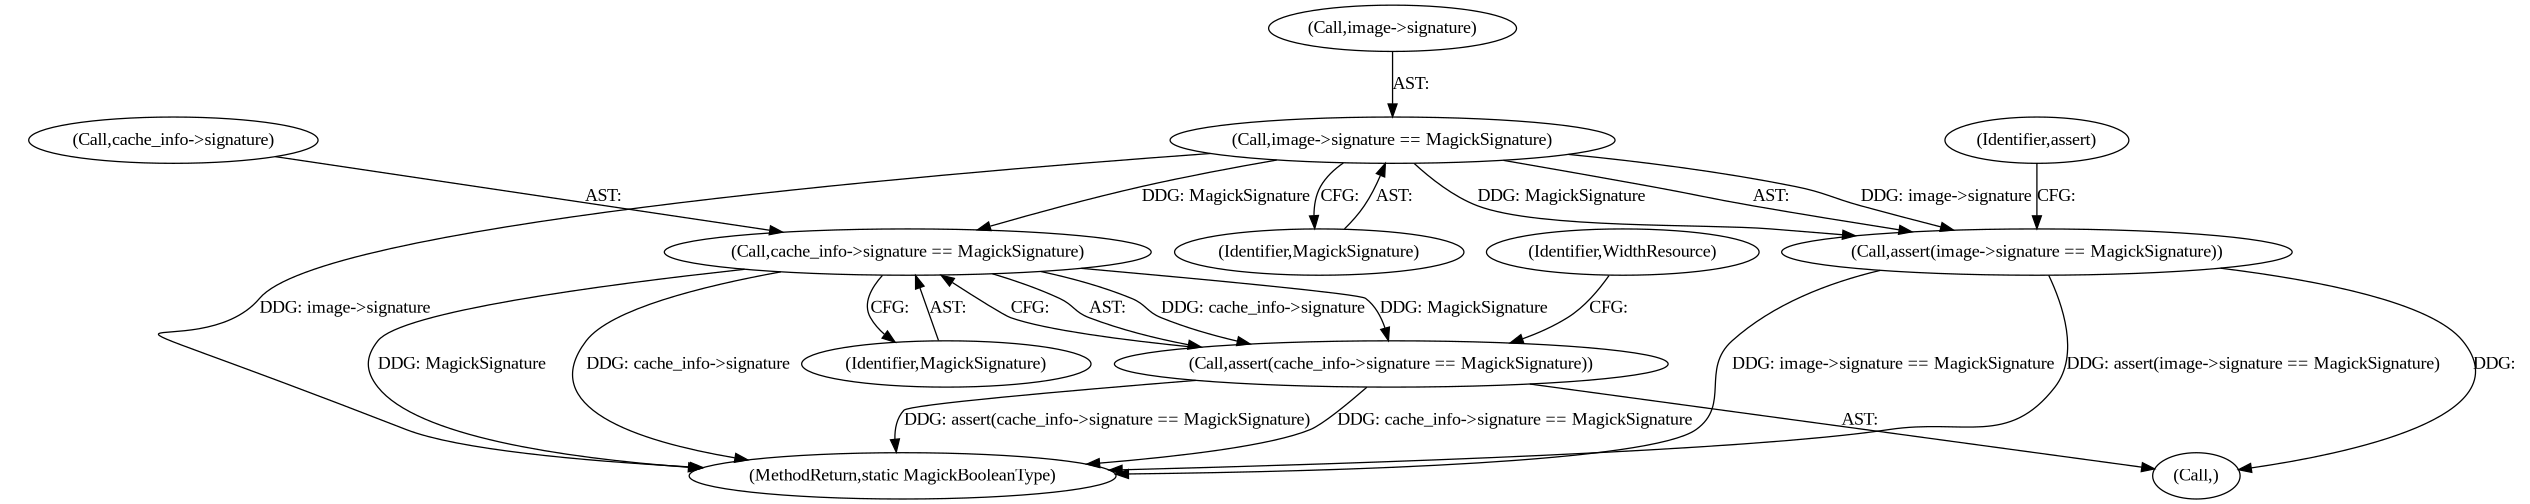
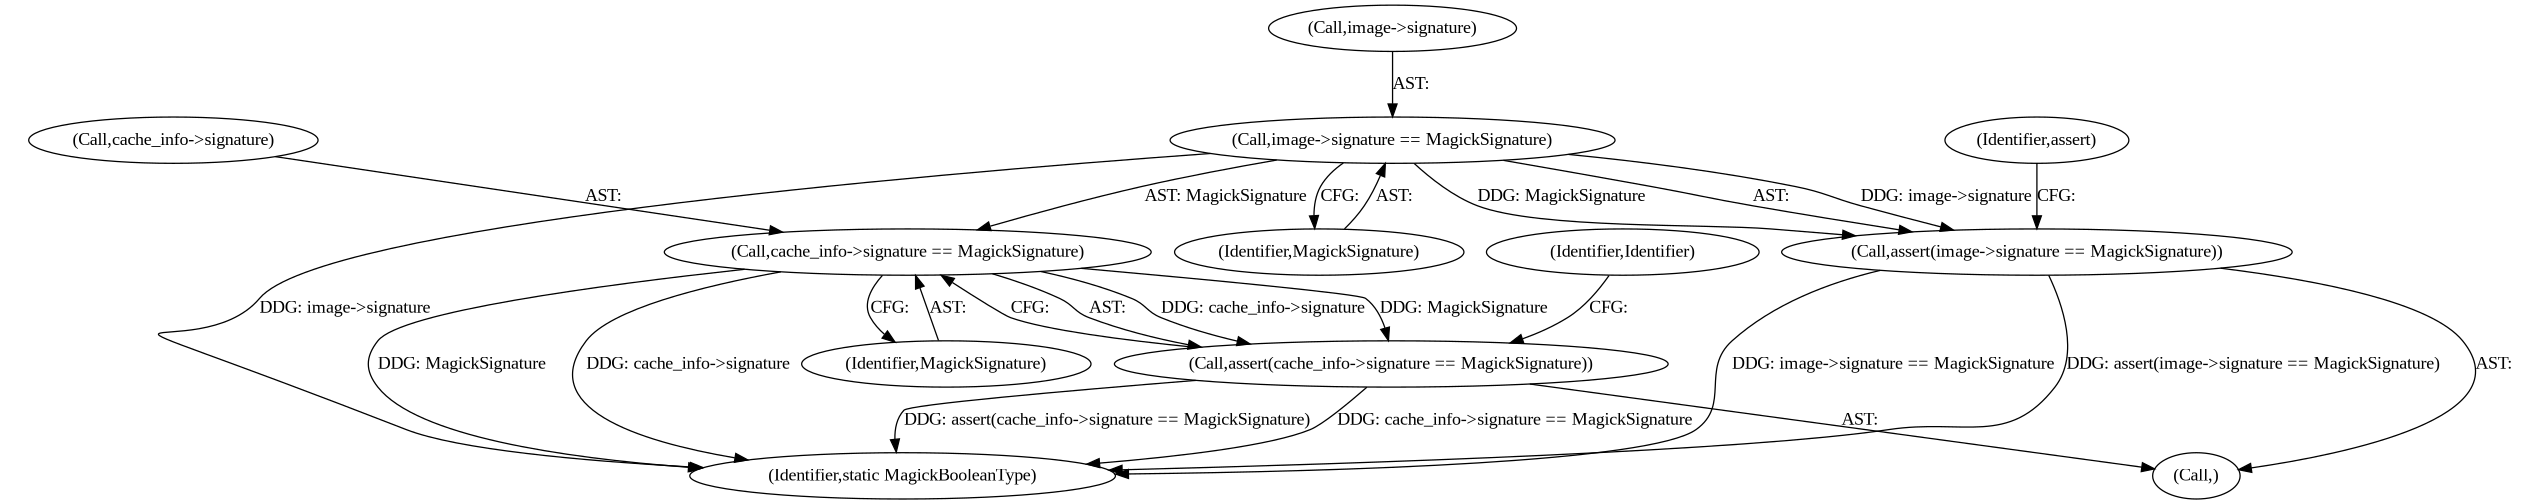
  digraph {
    fontname="Liberation Serif"
    node [fontname="Liberation Serif"]
    edge [fontname="Liberation Serif"]
    n1 [label="(Call,image->signature == MagickSignature)"]
    n2 [label="(Call,assert(image->signature == MagickSignature))"]
    n3 [label="(Call,cache_info->signature == MagickSignature)"]
    n4 [label="(Identifier,MagickSignature)"]
-   n5 [label="(MethodReturn,static MagickBooleanType)"]
+   n5 [label="(Identifier,static MagickBooleanType)"]
    n6 [label="(Call,)"]
    n7 [label="(Call,assert(cache_info->signature == MagickSignature))"]
    n8 [label="(Identifier,MagickSignature)"]
    n9 [label="(Identifier,assert)"]
-   n10 [label="(Identifier,WidthResource)"]
+   n10 [label="(Identifier,Identifier)"]
    n11 [label="(Call,cache_info->signature)"]
    n12 [label="(Call,image->signature)"]
    n1 -> n2 [label="AST: "]
    n1 -> n2 [label="DDG: image->signature"]
    n1 -> n2 [label="DDG: MagickSignature"]
-   n1 -> n3 [label="DDG: MagickSignature"]
+   n1 -> n3 [label="AST: MagickSignature"]
    n1 -> n4 [label="CFG: "]
    n1 -> n5 [label="DDG: image->signature"]
    n2 -> n5 [label="DDG: image->signature == MagickSignature"]
    n2 -> n5 [label="DDG: assert(image->signature == MagickSignature)"]
-   n2 -> n6 [label="DDG: "]
+   n2 -> n6 [label="AST: "]
    n3 -> n5 [label="DDG: MagickSignature"]
    n3 -> n5 [label="DDG: cache_info->signature"]
    n3 -> n7 [label="AST: "]
    n3 -> n7 [label="DDG: cache_info->signature"]
    n3 -> n7 [label="DDG: MagickSignature"]
    n3 -> n8 [label="CFG: "]
    n4 -> n1 [label="AST: "]
    n7 -> n3 [label="CFG: "]
    n7 -> n5 [label="DDG: assert(cache_info->signature == MagickSignature)"]
    n7 -> n5 [label="DDG: cache_info->signature == MagickSignature"]
    n7 -> n6 [label="AST: "]
    n8 -> n3 [label="AST: "]
    n9 -> n2 [label="CFG: "]
    n10 -> n7 [label="CFG: "]
    n11 -> n3 [label="AST: "]
    n12 -> n1 [label="AST: "]
  }
